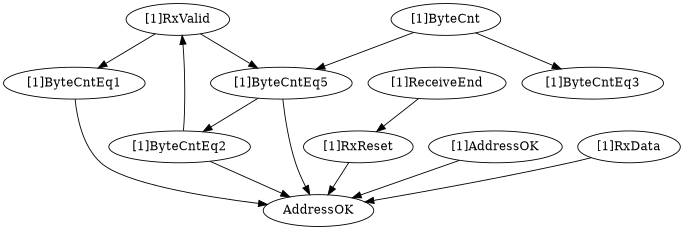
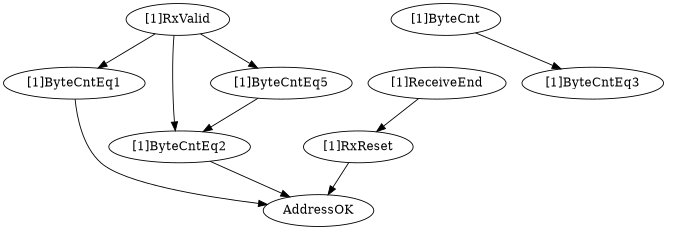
  strict digraph {
    node [complexity=32]
    "[1]RxValid" [complexity=35 importance=0.682452129349 rank=0.0194986322671]
    "[1]ByteCntEq5" [importance=0.199535858494 rank=0.00623549557794]
    "[1]ByteCntEq2" [importance=0.484022463112 rank=0.0151257019723]
    "[1]ByteCntEq1" [importance=0.578851331318 rank=0.0180891041037]
    AddressOK [complexity=30 importance=0.094828868206 rank=0.00316096227353]
    "[1]ByteCntEq3" [importance=0.389193594906 rank=0.0121622998408]
    "[1]RxReset" [complexity=31 importance=0.767402875473 rank=0.0247549314669]
    "[1]ReceiveEnd" [complexity=31 importance=0.103600798031 rank=0.00334196122679]
-   "[1]AddressOK" [complexity=60 importance=0.568973209236 rank=0.0094828868206]
    "[1]ByteCnt" [complexity=35 importance=0.697429530585 rank=0.0199265580167]
-   "[1]RxData" [complexity=65 importance=1.05188948009 rank=0.0161829150783]
    "[1]RxValid" -> "[1]ByteCntEq5"
-   "[1]ByteCntEq2" -> "[1]RxValid"
+   "[1]RxValid" -> "[1]ByteCntEq2"
    "[1]RxValid" -> "[1]ByteCntEq1"
    "[1]ByteCntEq5" -> "[1]ByteCntEq2"
-   "[1]ByteCntEq5" -> AddressOK
    "[1]ByteCntEq2" -> AddressOK
    "[1]ByteCntEq1" -> AddressOK
    "[1]RxReset" -> AddressOK
    "[1]ReceiveEnd" -> "[1]RxReset"
-   "[1]AddressOK" -> AddressOK
-   "[1]ByteCnt" -> "[1]ByteCntEq5"
    "[1]ByteCnt" -> "[1]ByteCntEq3"
-   "[1]RxData" -> AddressOK
  }
